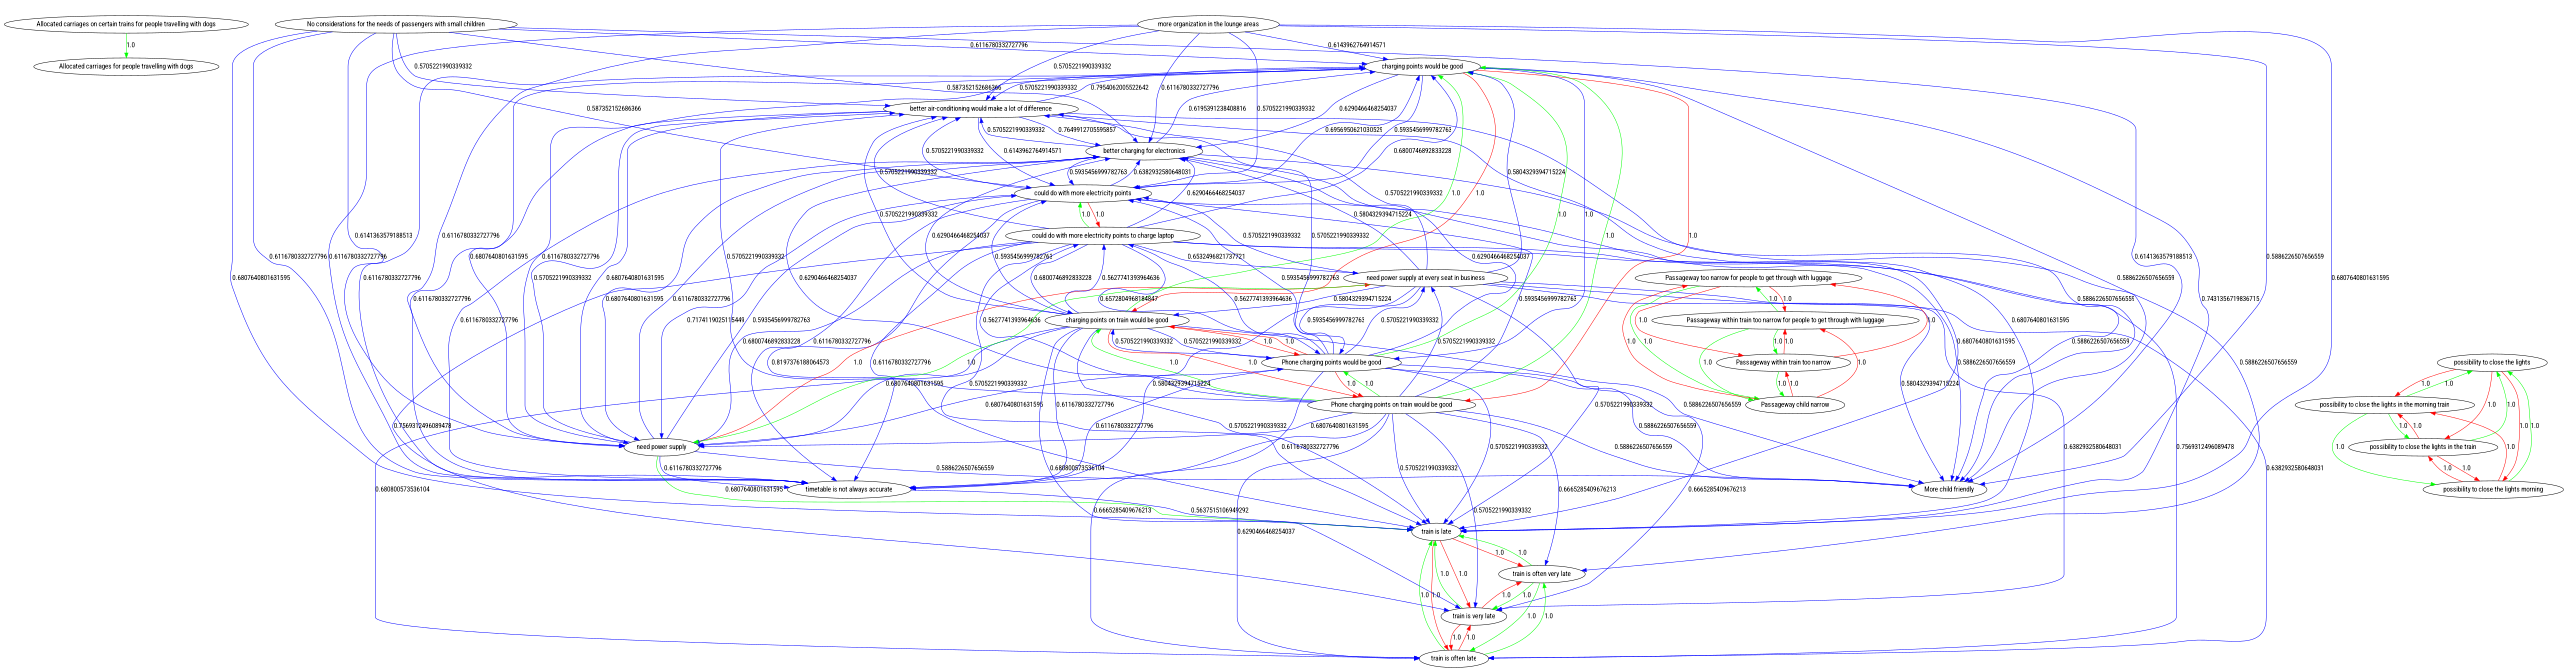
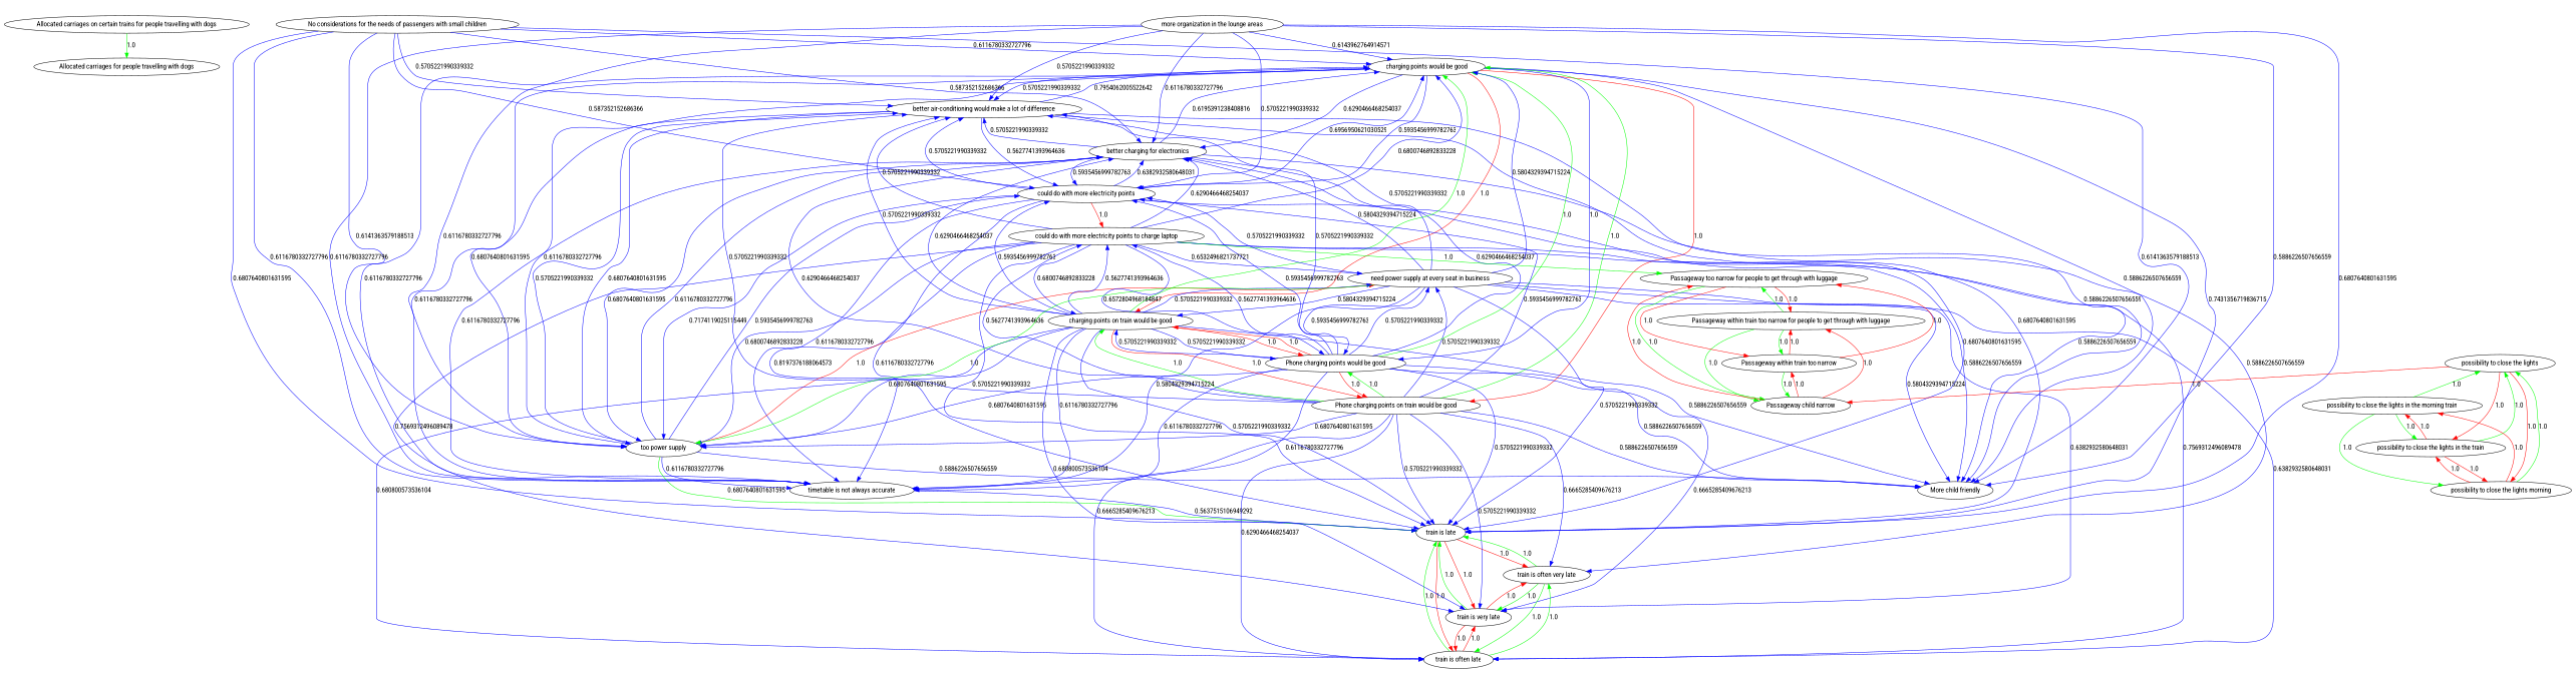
  digraph {
    fontname="Roboto Condensed"
    node [fontname="Roboto Condensed"]
    edge [color=blue fontname="Roboto Condensed"]
    "Allocated carriages on certain trains for people travelling with dogs"
    "Allocated carriages for people travelling with dogs"
    "No considerations for the needs of passengers with small children"
    "More child friendly"
    "charging points would be good"
    "better air-conditioning would make a lot of difference"
    "better charging for electronics"
    "could do with more electricity points"
-   "need power supply"
+   "need power supply" [label="too power supply"]
    "timetable is not always accurate"
    "train is late"
    "Phone charging points on train would be good"
    "Phone charging points would be good"
    "charging points on train would be good"
    "train is often very late"
    "could do with more electricity points to charge laptop"
    "need power supply at every seat in business"
    "train is often late"
    "train is very late"
    "Passageway within train too narrow for people to get through with luggage"
    "Passageway too narrow for people to get through with luggage"
    n22 [label="Passageway child narrow"]
    "Passageway within train too narrow"
    "more organization in the lounge areas"
    "possibility to close the lights in the morning train"
    "possibility to close the lights in the train"
    "possibility to close the lights"
    "possibility to close the lights morning"
    "Allocated carriages on certain trains for people travelling with dogs" -> "Allocated carriages for people travelling with dogs" [color=green label=1.0]
    "No considerations for the needs of passengers with small children" -> "More child friendly" [label=0.6141363579188513]
    "No considerations for the needs of passengers with small children" -> "charging points would be good" [label=0.6116780332727796]
    "No considerations for the needs of passengers with small children" -> "better air-conditioning would make a lot of difference" [label=0.5705221990339332]
    "No considerations for the needs of passengers with small children" -> "better charging for electronics" [label=0.587352152686366]
    "No considerations for the needs of passengers with small children" -> "could do with more electricity points" [label=0.587352152686366]
    "No considerations for the needs of passengers with small children" -> "need power supply" [label=0.6141363579188513]
    "No considerations for the needs of passengers with small children" -> "timetable is not always accurate" [label=0.6116780332727796]
    "No considerations for the needs of passengers with small children" -> "train is late" [label=0.6807640801631595]
    "charging points would be good" -> "More child friendly" [label=0.5886226507656559]
    "charging points would be good" -> "better air-conditioning would make a lot of difference" [label=0.5705221990339332]
    "charging points would be good" -> "better charging for electronics" [label=0.6290466468254037]
    "charging points would be good" -> "could do with more electricity points" [label=0.5935456999782763]
    "charging points would be good" -> "need power supply" [label=0.6807640801631595]
    "charging points would be good" -> "timetable is not always accurate" [label=0.6116780332727796]
    "charging points would be good" -> "train is late" [label=0.7431356719836715]
    "charging points would be good" -> "Phone charging points on train would be good" [color=red label=1.0]
    "charging points would be good" -> "Phone charging points would be good" [label=1.0]
    "charging points would be good" -> "charging points on train would be good" [color=red label=1.0]
    "better air-conditioning would make a lot of difference" -> "More child friendly" [label=0.5886226507656559]
    "better air-conditioning would make a lot of difference" -> "charging points would be good" [label=0.7954062005522642]
-   "better air-conditioning would make a lot of difference" -> "better charging for electronics" [label=0.7649912705595857]
-   "better air-conditioning would make a lot of difference" -> "could do with more electricity points" [label=0.6143962764914571]
+   "better air-conditioning would make a lot of difference" -> "could do with more electricity points" [label=0.5627741393964636]
    "better air-conditioning would make a lot of difference" -> "need power supply" [label=0.6807640801631595]
    "better air-conditioning would make a lot of difference" -> "timetable is not always accurate" [label=0.6116780332727796]
    "better air-conditioning would make a lot of difference" -> "train is late" [label=0.6807640801631595]
    "better charging for electronics" -> "charging points would be good" [label=0.6195391238408816]
    "better charging for electronics" -> "better air-conditioning would make a lot of difference" [label=0.5705221990339332]
    "better charging for electronics" -> "could do with more electricity points" [label=0.5935456999782763]
    "better charging for electronics" -> "need power supply" [label=0.6807640801631595]
    "better charging for electronics" -> "timetable is not always accurate" [label=0.6116780332727796]
    "better charging for electronics" -> "train is late" [label=0.6807640801631595]
    "better charging for electronics" -> "train is often very late" [label=0.5886226507656559]
    "could do with more electricity points" -> "More child friendly" [label=0.5886226507656559]
    "could do with more electricity points" -> "charging points would be good" [label=0.6956950621030529]
    "could do with more electricity points" -> "better air-conditioning would make a lot of difference" [label=0.5705221990339332]
    "could do with more electricity points" -> "better charging for electronics" [label=0.6382932580648031]
    "could do with more electricity points" -> "need power supply" [label=0.7174119025115449]
    "could do with more electricity points" -> "timetable is not always accurate" [label=0.6116780332727796]
    "could do with more electricity points" -> "train is late" [label=0.8197376188064573]
    "could do with more electricity points" -> "could do with more electricity points to charge laptop" [color=red label=1.0]
    "need power supply" -> "More child friendly" [label=0.5886226507656559]
    "need power supply" -> "charging points would be good" [label=0.6116780332727796]
    "need power supply" -> "better air-conditioning would make a lot of difference" [label=0.5705221990339332]
    "need power supply" -> "better charging for electronics" [label=0.6116780332727796]
    "need power supply" -> "could do with more electricity points" [label=0.5935456999782763]
    "need power supply" -> "timetable is not always accurate" [label=0.6116780332727796]
    "need power supply" -> "train is late" [color=green label=0.6807640801631595]
    "need power supply" -> "need power supply at every seat in business" [color=red label=1.0]
    "timetable is not always accurate" -> "train is late" [label=0.5637515106949292]
    "train is late" -> "train is often very late" [color=red label=1.0]
    "train is late" -> "train is often late" [color=red label=1.0]
    "train is late" -> "train is very late" [color=red label=1.0]
    "Phone charging points on train would be good" -> "More child friendly" [label=0.5886226507656559]
    "Phone charging points on train would be good" -> "charging points would be good" [color=green label=1.0]
    "Phone charging points on train would be good" -> "better air-conditioning would make a lot of difference" [label=0.5705221990339332]
    "Phone charging points on train would be good" -> "better charging for electronics" [label=0.6290466468254037]
    "Phone charging points on train would be good" -> "could do with more electricity points" [label=0.5935456999782763]
    "Phone charging points on train would be good" -> "need power supply" [label=0.6807640801631595]
    "Phone charging points on train would be good" -> "timetable is not always accurate" [label=0.6116780332727796]
    "Phone charging points on train would be good" -> "train is late" [label=0.5705221990339332]
    "Phone charging points on train would be good" -> "Phone charging points would be good" [color=green label=1.0]
    "Phone charging points on train would be good" -> "charging points on train would be good" [color=green label=1.0]
    "Phone charging points on train would be good" -> "train is often very late" [label=0.6665285409676213]
    "Phone charging points on train would be good" -> "could do with more electricity points to charge laptop" [label=0.5627741393964636]
    "Phone charging points on train would be good" -> "need power supply at every seat in business" [label=0.5705221990339332]
    "Phone charging points on train would be good" -> "train is often late" [label=0.6290466468254037]
    "Phone charging points on train would be good" -> "train is very late" [label=0.5705221990339332]
    "Phone charging points would be good" -> "More child friendly" [label=0.5886226507656559]
    "Phone charging points would be good" -> "charging points would be good" [color=green label=1.0]
    "Phone charging points would be good" -> "better air-conditioning would make a lot of difference" [label=0.5705221990339332]
    "Phone charging points would be good" -> "better charging for electronics" [label=0.6290466468254037]
    "Phone charging points would be good" -> "could do with more electricity points" [label=0.5935456999782763]
    "Phone charging points would be good" -> "need power supply" [label=0.6807640801631595]
-   "timetable is not always accurate" -> "Phone charging points would be good" [label=0.6116780332727796]
+   "Phone charging points would be good" -> "timetable is not always accurate" [label=0.6116780332727796]
    "Phone charging points would be good" -> "train is late" [label=0.5705221990339332]
    "Phone charging points would be good" -> "Phone charging points on train would be good" [color=red label=1.0]
    "Phone charging points would be good" -> "charging points on train would be good" [color=red label=1.0]
    "Phone charging points would be good" -> "charging points on train would be good" [label=0.5705221990339332]
    "Phone charging points would be good" -> "could do with more electricity points to charge laptop" [label=0.5627741393964636]
    "Phone charging points would be good" -> "need power supply at every seat in business" [label=0.5705221990339332]
    "Phone charging points would be good" -> "train is often late" [label=0.6665285409676213]
    "Phone charging points would be good" -> "train is very late" [label=0.6665285409676213]
    "charging points on train would be good" -> "More child friendly" [label=0.5886226507656559]
    "charging points on train would be good" -> "charging points would be good" [color=green label=1.0]
    "charging points on train would be good" -> "better air-conditioning would make a lot of difference" [label=0.5705221990339332]
    "charging points on train would be good" -> "better charging for electronics" [label=0.6290466468254037]
    "charging points on train would be good" -> "could do with more electricity points" [label=0.5935456999782763]
    "charging points on train would be good" -> "need power supply" [label=0.6807640801631595]
    "charging points on train would be good" -> "timetable is not always accurate" [label=0.6116780332727796]
    "charging points on train would be good" -> "train is late" [label=0.5705221990339332]
    "charging points on train would be good" -> "Phone charging points on train would be good" [color=red label=1.0]
    "charging points on train would be good" -> "Phone charging points would be good" [color=red label=1.0]
    "charging points on train would be good" -> "Phone charging points would be good" [label=0.5705221990339332]
    "charging points on train would be good" -> "could do with more electricity points to charge laptop" [label=0.5627741393964636]
+   "charging points on train would be good" -> "need power supply at every seat in business" [label=0.5705221990339332]
    "charging points on train would be good" -> "train is often late" [label=0.680800573536104]
    "charging points on train would be good" -> "train is very late" [label=0.680800573536104]
    "train is often very late" -> "train is late" [color=green label=1.0]
    "train is often very late" -> "train is often late" [color=green label=1.0]
    "train is often very late" -> "train is very late" [color=green label=1.0]
    "could do with more electricity points to charge laptop" -> "More child friendly" [label=0.5886226507656559]
    "could do with more electricity points to charge laptop" -> "charging points would be good" [label=0.6800746892833228]
    "could do with more electricity points to charge laptop" -> "better air-conditioning would make a lot of difference" [label=0.5705221990339332]
    "could do with more electricity points to charge laptop" -> "better charging for electronics" [label=0.6290466468254037]
-   "could do with more electricity points to charge laptop" -> "could do with more electricity points" [color=green label=1.0]
+   "could do with more electricity points to charge laptop" -> "Passageway too narrow for people to get through with luggage" [color=green label=1.0]
    "could do with more electricity points to charge laptop" -> "need power supply" [label=0.6800746892833228]
    "could do with more electricity points to charge laptop" -> "timetable is not always accurate" [label=0.6116780332727796]
    "could do with more electricity points to charge laptop" -> "train is late" [label=0.5705221990339332]
    "could do with more electricity points to charge laptop" -> "Phone charging points would be good" [label=0.6572804968184847]
    "could do with more electricity points to charge laptop" -> "charging points on train would be good" [label=0.6800746892833228]
    "could do with more electricity points to charge laptop" -> "need power supply at every seat in business" [label=0.6532496821737721]
    "could do with more electricity points to charge laptop" -> "train is often late" [label=0.7569312496089478]
    "could do with more electricity points to charge laptop" -> "train is very late" [label=0.7569312496089478]
    "need power supply at every seat in business" -> "More child friendly" [label=0.5804329394715224]
    "need power supply at every seat in business" -> "charging points would be good" [label=0.5804329394715224]
    "need power supply at every seat in business" -> "better air-conditioning would make a lot of difference" [label=0.5705221990339332]
    "need power supply at every seat in business" -> "better charging for electronics" [label=0.5804329394715224]
    "need power supply at every seat in business" -> "could do with more electricity points" [label=0.5705221990339332]
    "need power supply at every seat in business" -> "need power supply" [color=green label=1.0]
    "need power supply at every seat in business" -> "timetable is not always accurate" [label=0.5804329394715224]
    "need power supply at every seat in business" -> "train is late" [label=0.5705221990339332]
    "need power supply at every seat in business" -> "Phone charging points would be good" [label=0.5935456999782763]
    "need power supply at every seat in business" -> "charging points on train would be good" [label=0.5804329394715224]
    "need power supply at every seat in business" -> "train is often late" [label=0.6382932580648031]
    "need power supply at every seat in business" -> "train is very late" [label=0.6382932580648031]
    "train is often late" -> "train is late" [color=green label=1.0]
    "train is often late" -> "train is often very late" [color=green label=1.0]
    "train is often late" -> "train is very late" [color=red label=1.0]
    "train is very late" -> "train is late" [color=green label=1.0]
    "train is very late" -> "train is often very late" [color=red label=1.0]
    "train is very late" -> "train is often late" [color=red label=1.0]
    "Passageway within train too narrow for people to get through with luggage" -> "Passageway too narrow for people to get through with luggage" [color=green label=1.0]
    "Passageway within train too narrow for people to get through with luggage" -> n22 [color=green label=1.0]
    "Passageway within train too narrow for people to get through with luggage" -> "Passageway within train too narrow" [color=green label=1.0]
    "Passageway too narrow for people to get through with luggage" -> "Passageway within train too narrow for people to get through with luggage" [color=red label=1.0]
    "Passageway too narrow for people to get through with luggage" -> n22 [color=green label=1.0]
    "Passageway too narrow for people to get through with luggage" -> "Passageway within train too narrow" [color=red label=1.0]
    n22 -> "Passageway within train too narrow for people to get through with luggage" [color=red label=1.0]
    n22 -> "Passageway too narrow for people to get through with luggage" [color=red label=1.0]
    n22 -> "Passageway within train too narrow" [color=red label=1.0]
    "Passageway within train too narrow" -> "Passageway within train too narrow for people to get through with luggage" [color=red label=1.0]
    "Passageway within train too narrow" -> "Passageway too narrow for people to get through with luggage" [color=red label=1.0]
    "Passageway within train too narrow" -> n22 [color=green label=1.0]
    "more organization in the lounge areas" -> "More child friendly" [label=0.5886226507656559]
    "more organization in the lounge areas" -> "charging points would be good" [label=0.6143962764914571]
    "more organization in the lounge areas" -> "better air-conditioning would make a lot of difference" [label=0.5705221990339332]
    "more organization in the lounge areas" -> "better charging for electronics" [label=0.6116780332727796]
    "more organization in the lounge areas" -> "could do with more electricity points" [label=0.5705221990339332]
    "more organization in the lounge areas" -> "need power supply" [label=0.6116780332727796]
    "more organization in the lounge areas" -> "timetable is not always accurate" [label=0.6116780332727796]
    "more organization in the lounge areas" -> "train is late" [label=0.6807640801631595]
    "possibility to close the lights in the morning train" -> "possibility to close the lights in the train" [color=green label=1.0]
    "possibility to close the lights in the morning train" -> "possibility to close the lights" [color=green label=1.0]
    "possibility to close the lights in the morning train" -> "possibility to close the lights morning" [color=green label=1.0]
    "possibility to close the lights in the train" -> "possibility to close the lights in the morning train" [color=red label=1.0]
    "possibility to close the lights in the train" -> "possibility to close the lights" [color=green label=1.0]
    "possibility to close the lights in the train" -> "possibility to close the lights morning" [color=red label=1.0]
-   "possibility to close the lights" -> "possibility to close the lights in the morning train" [color=red label=1.0]
+   "possibility to close the lights" -> n22 [color=red label=1.0]
    "possibility to close the lights" -> "possibility to close the lights in the train" [color=red label=1.0]
    "possibility to close the lights" -> "possibility to close the lights morning" [color=red label=1.0]
    "possibility to close the lights morning" -> "possibility to close the lights in the morning train" [color=red label=1.0]
    "possibility to close the lights morning" -> "possibility to close the lights in the train" [color=red label=1.0]
    "possibility to close the lights morning" -> "possibility to close the lights" [color=green label=1.0]
  }
